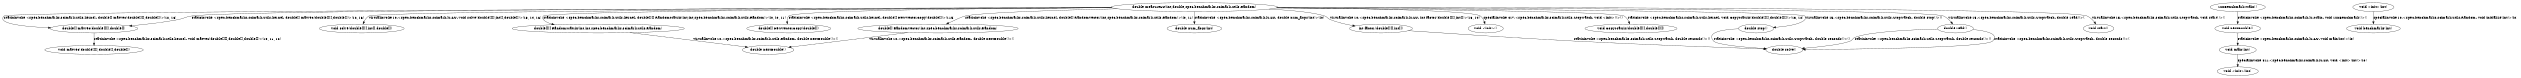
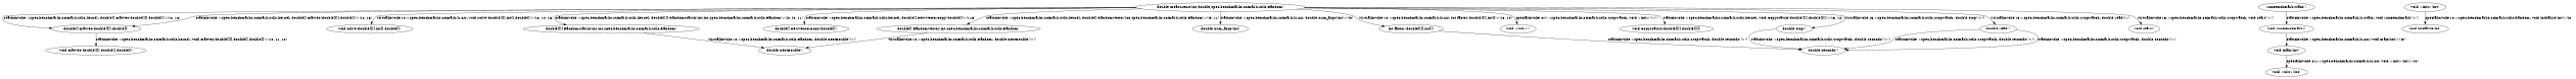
  digraph {
    n1 [label="double stop()"]
-   n2 [label="double solve()"]
+   n2 [label="double seconds()"]
    n3 [label="runBenchmark Main()"]
-   n4 [label="void nextDouble()"]
+   n4 [label="void runBenchmark()"]
    n5 [label="void main(int)"]
    n6 [label="void solve(double[][],int[],double[])"]
    n7 [label="double measureLU(int,double,spec.benchmarks.scimark.utils.Random)"]
    n8 [label="double[] matvec(double[][],double[])"]
    n9 [label="double[] NewVectorCopy(double[])"]
    n10 [label="double[][] RandomMatrix(int,int,spec.benchmarks.scimark.utils.Random)"]
    n11 [label="double num_flops(int)"]
    n12 [label="double[] RandomVector(int,spec.benchmarks.scimark.utils.Random)"]
    n13 [label="void <init>()"]
    n14 [label="void CopyMatrix(double[][],double[][])"]
    n15 [label="double read()"]
    n16 [label="int factor(double[][],int[])"]
    n17 [label="void start()"]
    n18 [label="void matvec(double[][],double[],double[])"]
    n19 [label="double nextDouble()"]
    n20 [label="void <init>(int)"]
    n21 [label="void <init>(int)"]
-   n22 [label="void benchmarks(int)"]
+   n22 [label="void initialize(int)"]
    n1 -> n2 [label="staticinvoke <spec.benchmarks.scimark.utils.Stopwatch: double seconds()>()"]
    n3 -> n4 [label="staticinvoke <spec.benchmarks.scimark.lu.Main: void runBenchmark()>()"]
    n4 -> n5 [label="staticinvoke <spec.benchmarks.scimark.lu.LU: void main(int)>(i0)"]
    n5 -> n20 [label="specialinvoke $r1.<spec.benchmarks.scimark.lu.LU: void <init>(int)>(i0)"]
    n7 -> n1 [label="virtualinvoke r5.<spec.benchmarks.scimark.utils.Stopwatch: double stop()>()"]
    n7 -> n6 [label="virtualinvoke r0.<spec.benchmarks.scimark.lu.LU: void solve(double[][],int[],double[])>(r3, r4, r6)"]
    n7 -> n8 [label="staticinvoke <spec.benchmarks.scimark.utils.kernel: double[] matvec(double[][],double[])>(r2, r6)"]
    n7 -> n8 [label="staticinvoke <spec.benchmarks.scimark.utils.kernel: double[] matvec(double[][],double[])>(r2, r6)"]
    n7 -> n9 [label="staticinvoke <spec.benchmarks.scimark.utils.kernel: double[] NewVectorCopy(double[])>(r15)"]
    n7 -> n10 [label="staticinvoke <spec.benchmarks.scimark.utils.kernel: double[][] RandomMatrix(int,int,spec.benchmarks.scimark.utils.Random)>(i0, i0, r1)"]
    n7 -> n11 [label="staticinvoke <spec.benchmarks.scimark.lu.LU: double num_flops(int)>(i0)"]
    n7 -> n12 [label="staticinvoke <spec.benchmarks.scimark.utils.kernel: double[] RandomVector(int,spec.benchmarks.scimark.utils.Random)>(i0, r1)"]
    n7 -> n13 [label="specialinvoke $r7.<spec.benchmarks.scimark.utils.Stopwatch: void <init>()>()"]
    n7 -> n14 [label="staticinvoke <spec.benchmarks.scimark.utils.kernel: void CopyMatrix(double[][],double[][])>(r3, r2)"]
    n7 -> n15 [label="virtualinvoke r5.<spec.benchmarks.scimark.utils.Stopwatch: double read()>()"]
    n7 -> n16 [label="virtualinvoke r0.<spec.benchmarks.scimark.lu.LU: int factor(double[][],int[])>(r3, r4)"]
    n7 -> n17 [label="virtualinvoke r5.<spec.benchmarks.scimark.utils.Stopwatch: void start()>()"]
    n8 -> n18 [label="staticinvoke <spec.benchmarks.scimark.utils.kernel: void matvec(double[][],double[],double[])>(r0, r1, r2)"]
    n10 -> n19 [label="virtualinvoke r0.<spec.benchmarks.scimark.utils.Random: double nextDouble()>()"]
    n12 -> n19 [label="virtualinvoke r0.<spec.benchmarks.scimark.utils.Random: double nextDouble()>()"]
    n15 -> n2 [label="staticinvoke <spec.benchmarks.scimark.utils.Stopwatch: double seconds()>()"]
    n15 -> n2 [label="staticinvoke <spec.benchmarks.scimark.utils.Stopwatch: double seconds()>()"]
    n16 -> n2 [label="staticinvoke <spec.benchmarks.scimark.utils.Stopwatch: double seconds()>()"]
    n21 -> n22 [label="specialinvoke r0.<spec.benchmarks.scimark.utils.Random: void initialize(int)>(i0)"]
  }
